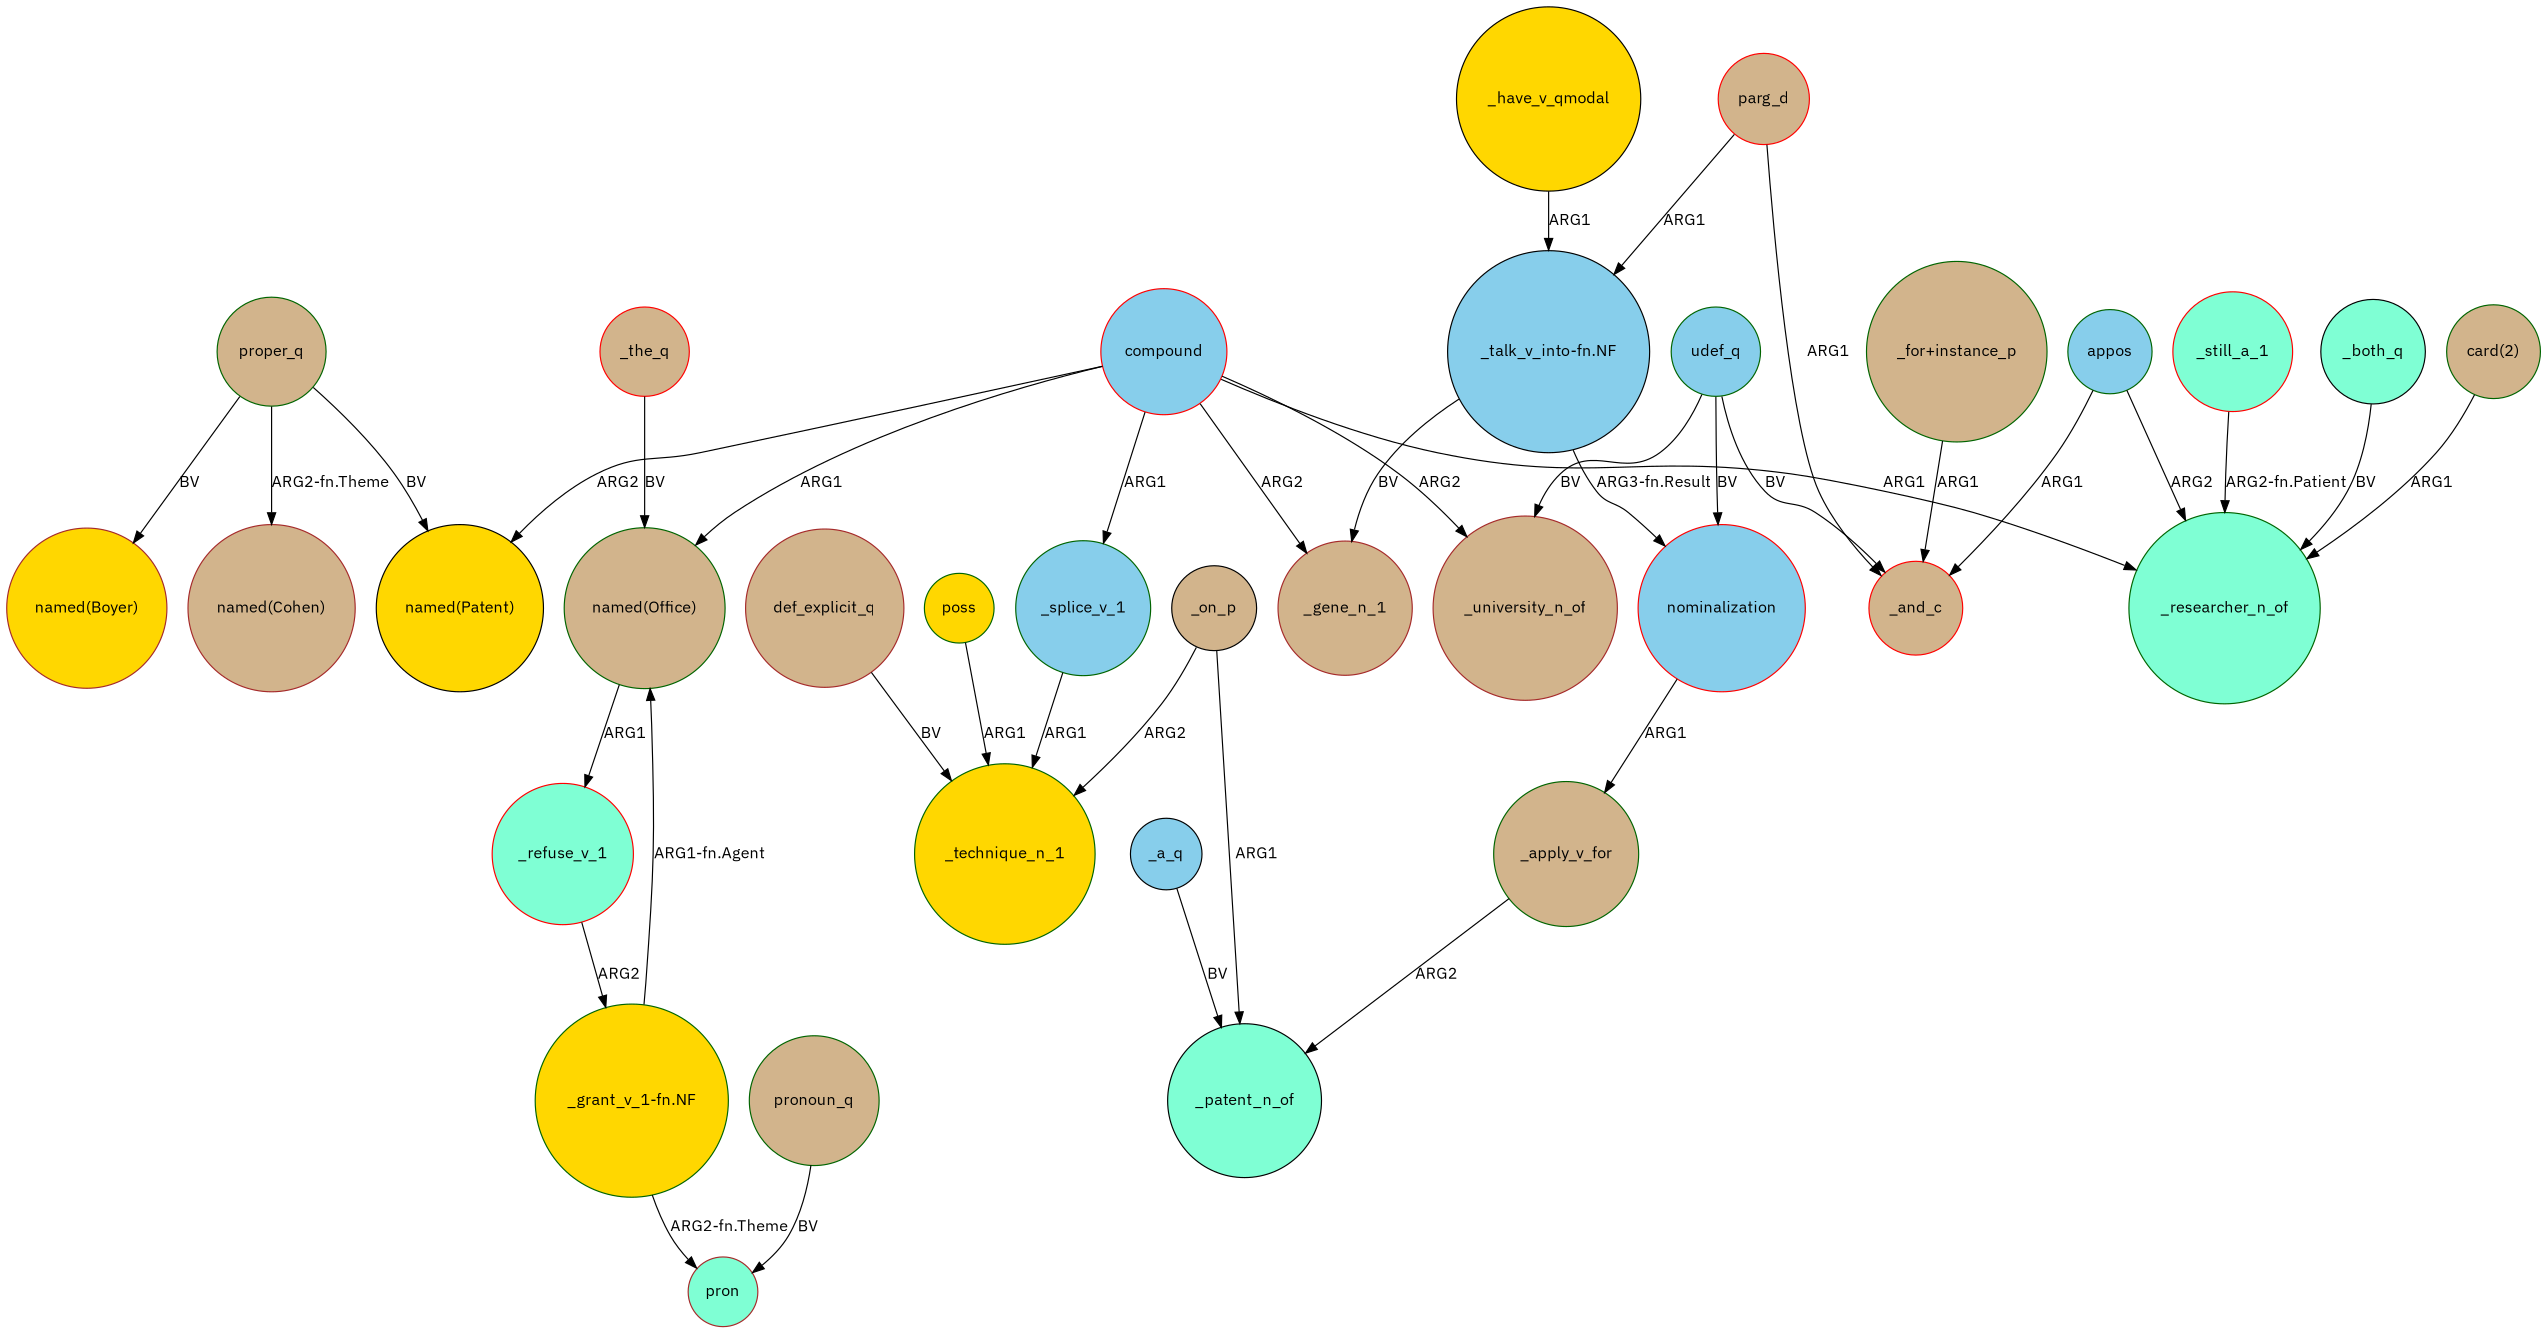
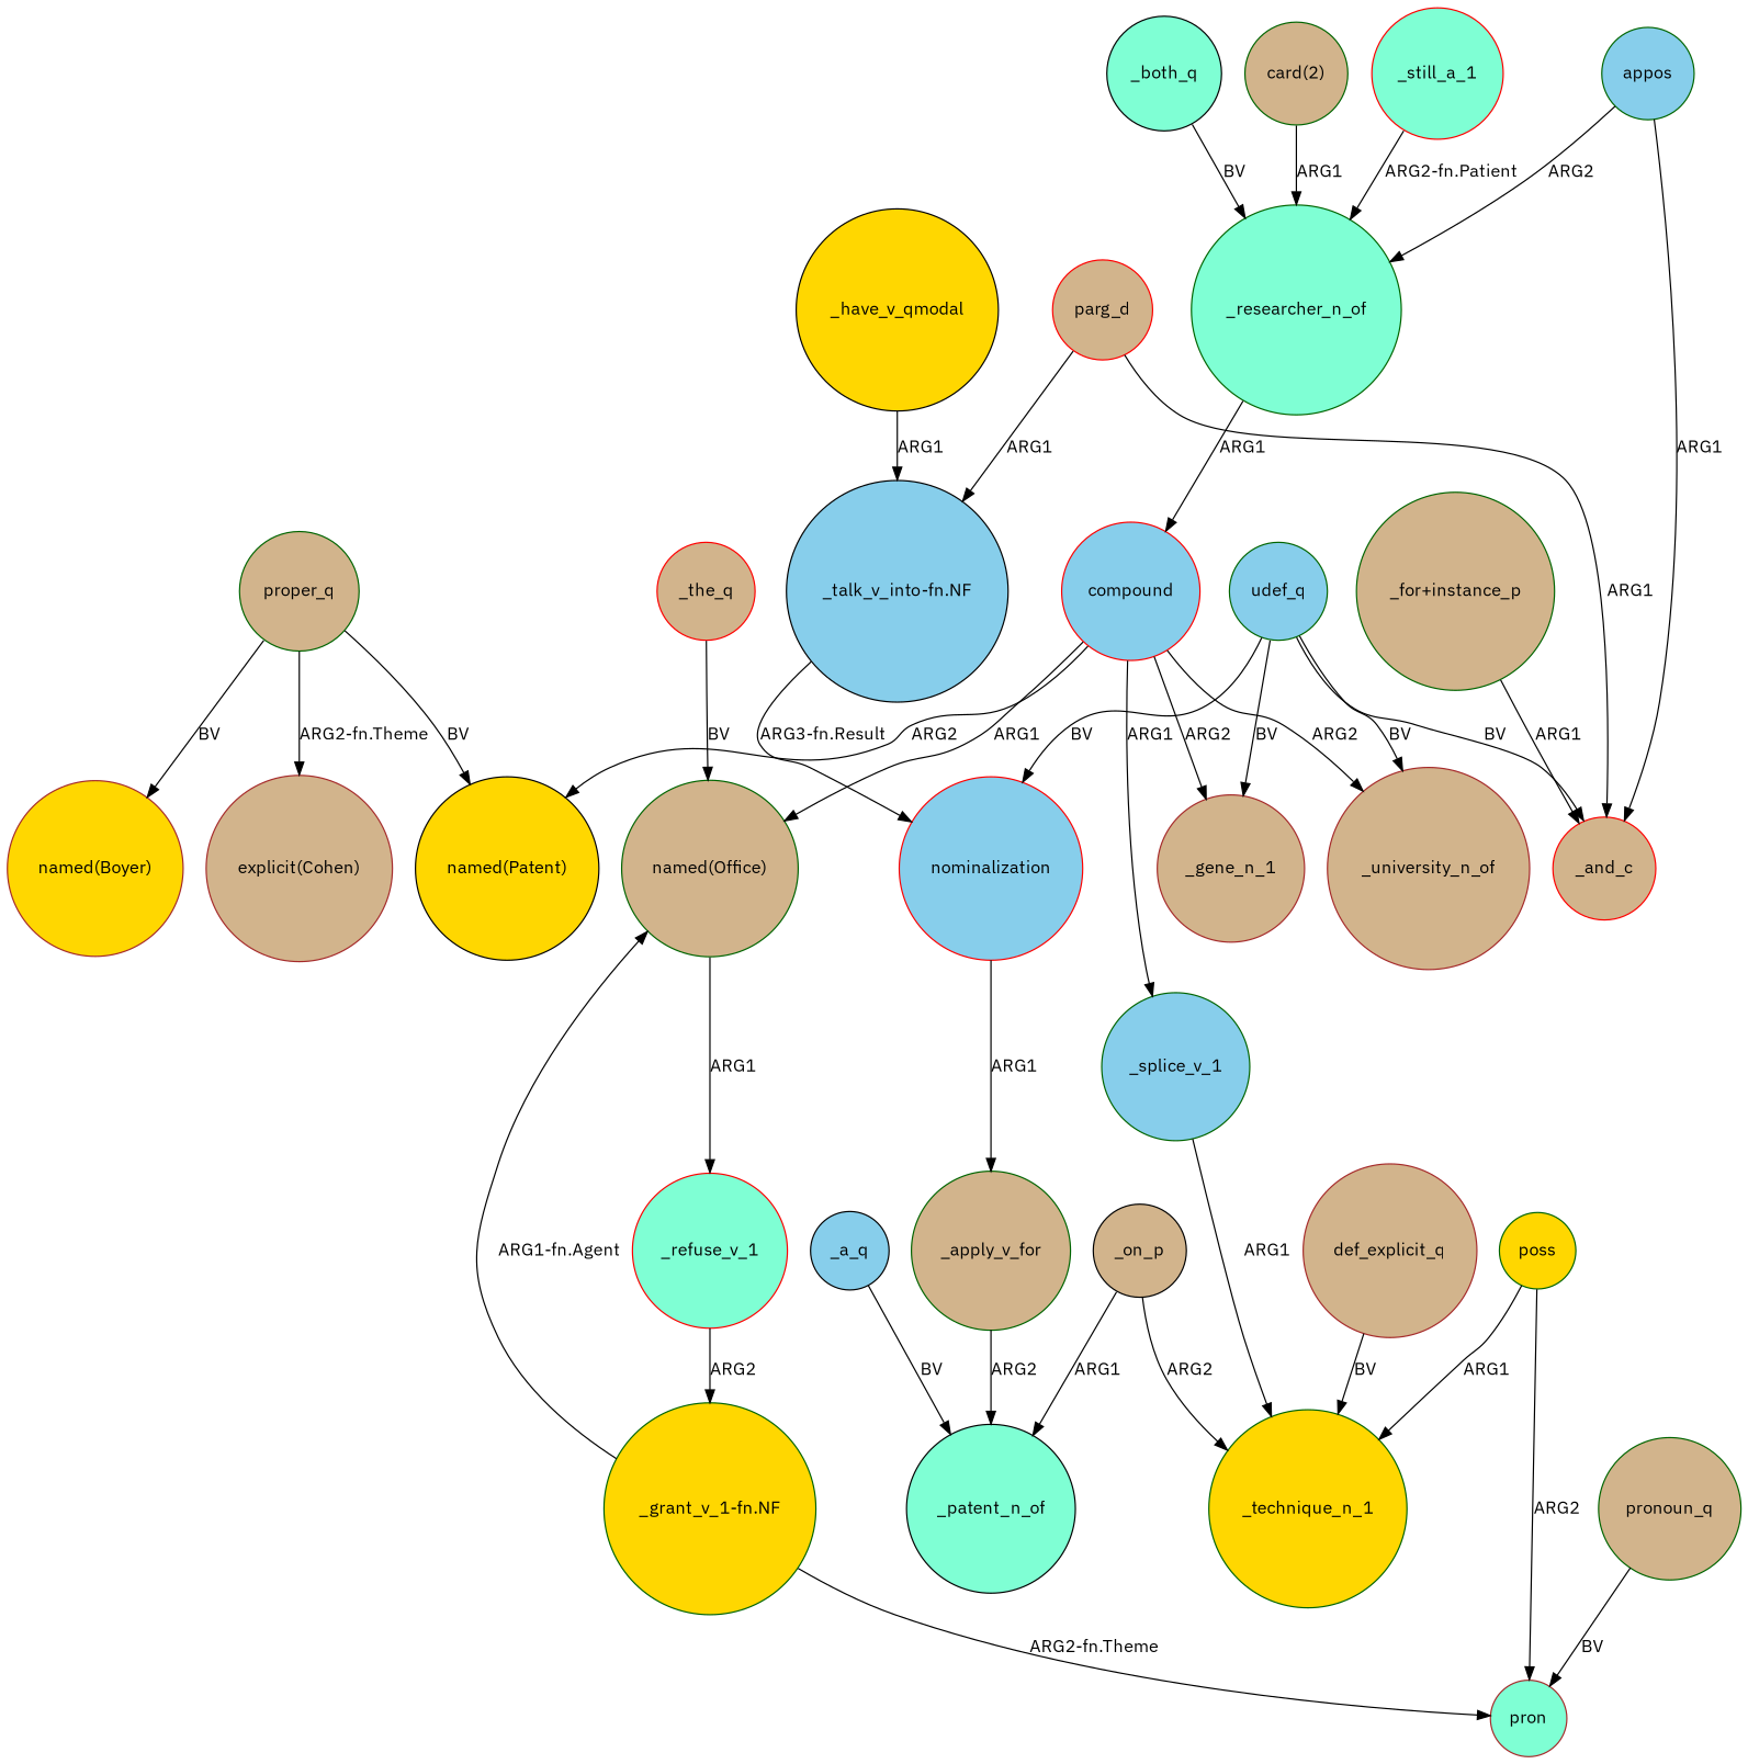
  digraph {
    fontname="IBM Plex Sans"
    node [color=darkgreen fillcolor=tan fontname="IBM Plex Sans" shape=circle style=filled]
    edge [fontname="IBM Plex Sans"]
    _both_q [color=black fillcolor=aquamarine]
    _researcher_n_of [fillcolor=aquamarine]
    "named(Patent)" [color=black fillcolor=gold]
    proper_q
    "named(Boyer)" [color=brown fillcolor=gold]
-   "named(Cohen)" [color=brown]
+   "named(Cohen)" [color=brown label="explicit(Cohen)"]
    "_grant_v_1-fn.NF" [fillcolor=gold]
    "named(Office)"
    pron [color=brown fillcolor=aquamarine]
    _refuse_v_1 [color=red fillcolor=aquamarine]
    compound [color=red fillcolor=skyblue]
    _university_n_of [color=brown]
    _gene_n_1 [color=brown]
    _splice_v_1 [fillcolor=skyblue]
    _technique_n_1 [fillcolor=gold]
    poss [fillcolor=gold]
    parg_d [color=red]
    "_talk_v_into-fn.NF" [color=black fillcolor=skyblue]
    _and_c [color=red]
    nominalization [color=red fillcolor=skyblue]
    _apply_v_for
    appos [fillcolor=skyblue]
    _have_v_qmodal [color=black fillcolor=gold]
    "card(2)"
    udef_q [fillcolor=skyblue]
    _still_a_1 [color=red fillcolor=aquamarine]
    _on_p [color=black]
    _patent_n_of [color=black fillcolor=aquamarine]
    _the_q [color=red]
    pronoun_q
    _a_q [color=black fillcolor=skyblue]
    "_for+instance_p"
    def_explicit_q [color=brown]
    _both_q -> _researcher_n_of [label=BV]
    proper_q -> "named(Patent)" [label=BV]
    proper_q -> "named(Boyer)" [label=BV]
    proper_q -> "named(Cohen)" [label="ARG2-fn.Theme"]
    "_grant_v_1-fn.NF" -> "named(Office)" [label="ARG1-fn.Agent"]
    "_grant_v_1-fn.NF" -> pron [label="ARG2-fn.Theme"]
    "named(Office)" -> _refuse_v_1 [label=ARG1]
    _refuse_v_1 -> "_grant_v_1-fn.NF" [label=ARG2]
-   compound -> _researcher_n_of [label=ARG1]
+   _researcher_n_of -> compound [label=ARG1]
    compound -> "named(Patent)" [label=ARG2]
    compound -> "named(Office)" [label=ARG1]
    compound -> _university_n_of [label=ARG2]
    compound -> _gene_n_1 [label=ARG2]
    compound -> _splice_v_1 [label=ARG1]
    _splice_v_1 -> _technique_n_1 [label=ARG1]
+   poss -> pron [label=ARG2]
    poss -> _technique_n_1 [label=ARG1]
    parg_d -> "_talk_v_into-fn.NF" [label=ARG1]
    parg_d -> _and_c [label=ARG1]
    "_talk_v_into-fn.NF" -> nominalization [label="ARG3-fn.Result"]
    nominalization -> _apply_v_for [label=ARG1]
    _apply_v_for -> _patent_n_of [label=ARG2]
    appos -> _researcher_n_of [label=ARG2]
    appos -> _and_c [label=ARG1]
    _have_v_qmodal -> "_talk_v_into-fn.NF" [label=ARG1]
    "card(2)" -> _researcher_n_of [label=ARG1]
    udef_q -> _university_n_of [label=BV]
-   "_talk_v_into-fn.NF" -> _gene_n_1 [label=BV]
+   udef_q -> _gene_n_1 [label=BV]
    udef_q -> _and_c [label=BV]
    udef_q -> nominalization [label=BV]
    _still_a_1 -> _researcher_n_of [label="ARG2-fn.Patient"]
    _on_p -> _technique_n_1 [label=ARG2]
    _on_p -> _patent_n_of [label=ARG1]
    _the_q -> "named(Office)" [label=BV]
    pronoun_q -> pron [label=BV]
    _a_q -> _patent_n_of [label=BV]
    "_for+instance_p" -> _and_c [label=ARG1]
    def_explicit_q -> _technique_n_1 [label=BV]
  }
